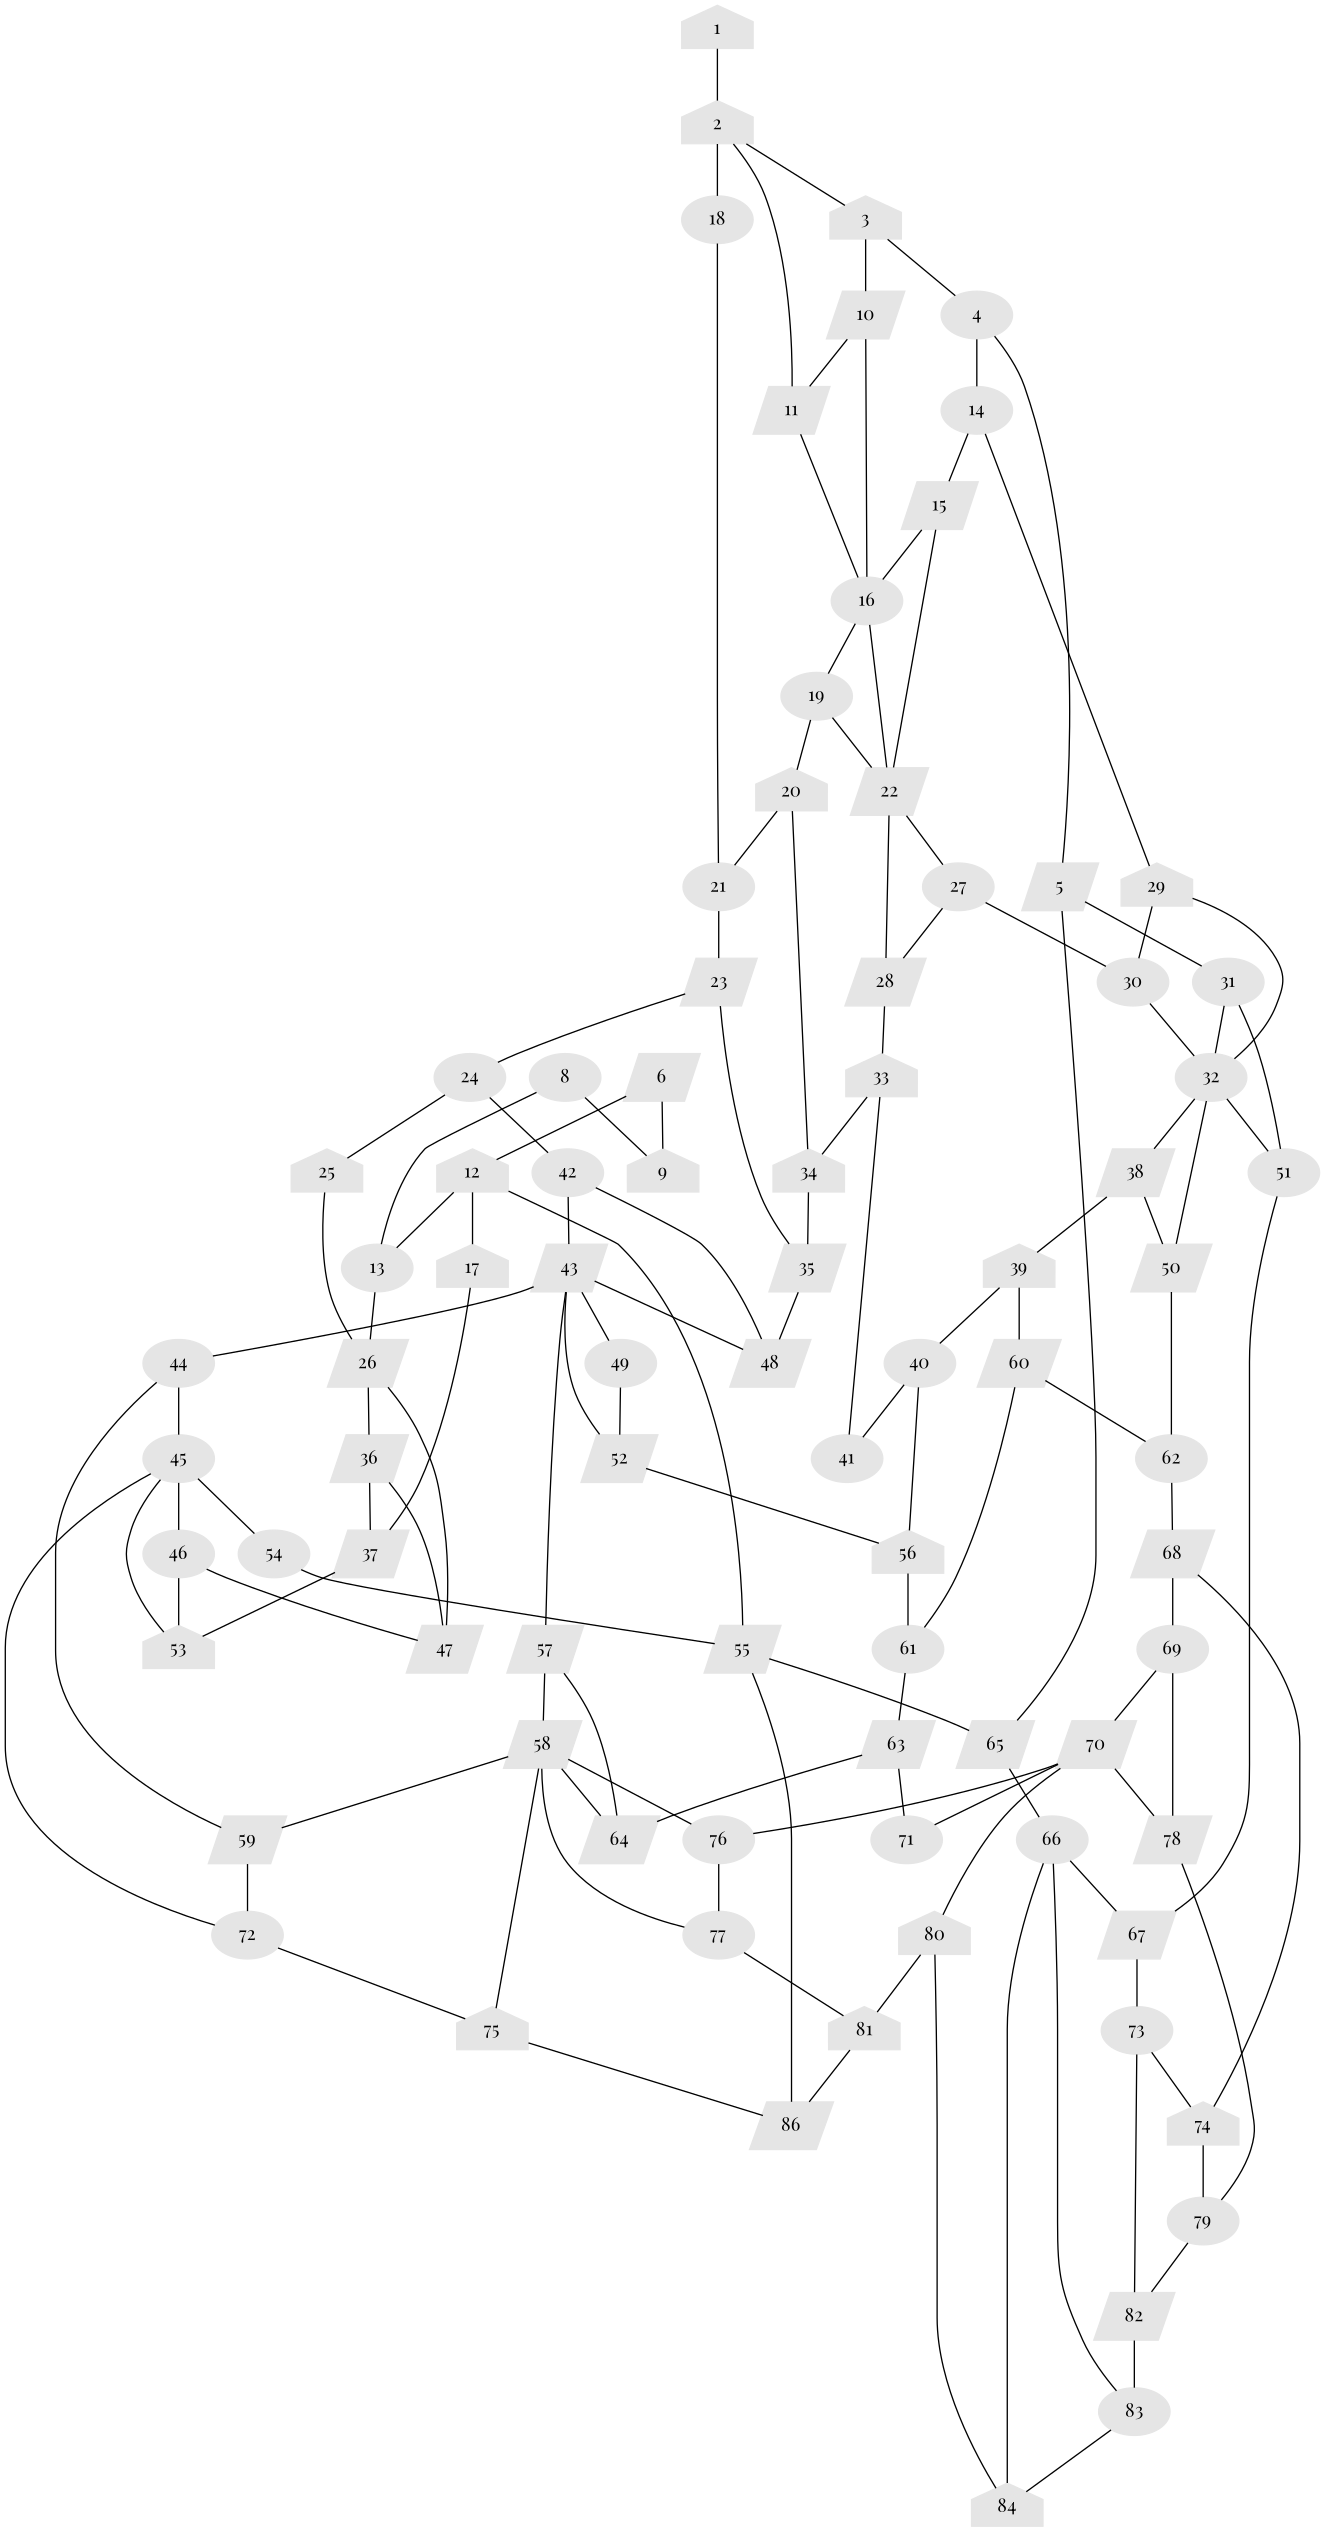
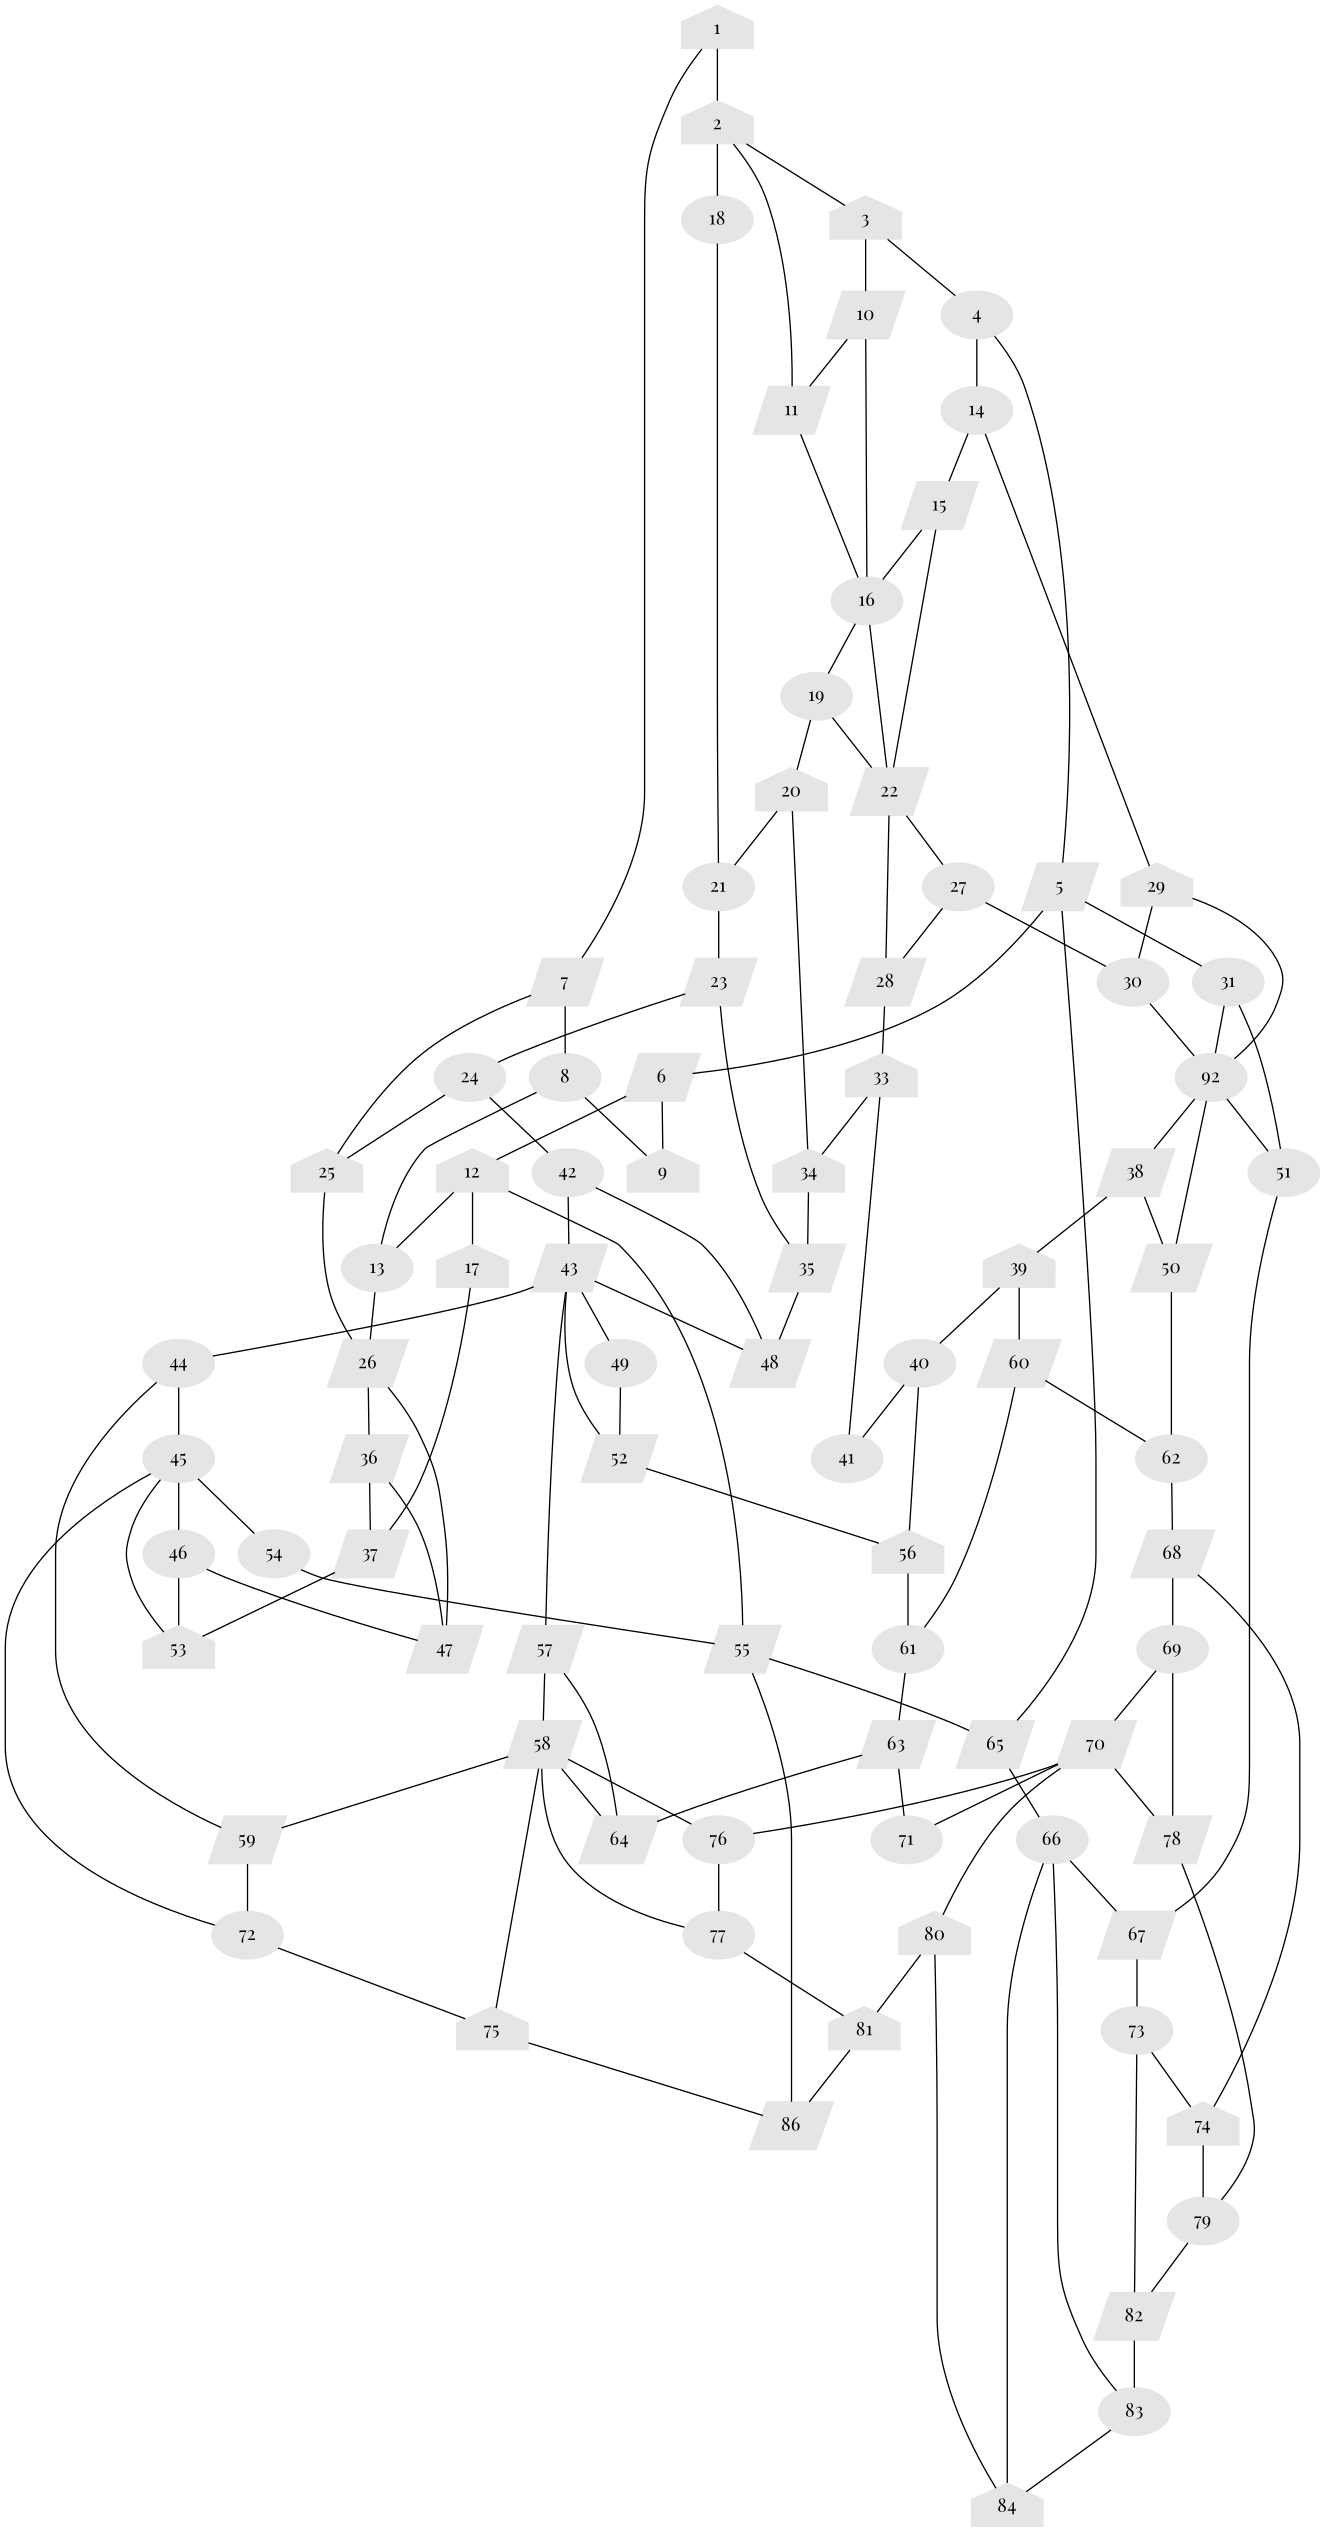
  graph {
    fontname="Playfair Display"
    node [color=gray90 fontname="Playfair Display" shape=parallelogram style=filled]
    edge [fontname="Playfair Display" weight=1.0]
    1 [shape=house]
    2 [shape=house]
+   7
    3 [shape=house]
    11
    18 [shape=ellipse]
    8 [shape=ellipse]
    25 [shape=house]
    4 [shape=ellipse]
    10
    16 [shape=ellipse]
    21 [shape=ellipse]
    5
    14 [shape=ellipse]
    6
    31 [shape=ellipse]
    65
    15
    29 [shape=house]
    9 [shape=house]
    12 [shape=house]
-   32 [shape=ellipse]
+   32 [shape=ellipse label=92]
    51 [shape=ellipse]
    66 [shape=ellipse]
    13 [shape=ellipse]
    17 [shape=house]
    55
    26
    22
    19 [shape=ellipse]
    37
    n32 [label=86]
    36
    47
    30 [shape=ellipse]
    27 [shape=ellipse]
    28
    20 [shape=house]
    53 [shape=house]
    23
    34 [shape=house]
    35
    24 [shape=ellipse]
    33 [shape=house]
    42 [shape=ellipse]
    48
    43
    41 [shape=ellipse]
    38
    50
    67
    39 [shape=house]
    62 [shape=ellipse]
    40 [shape=ellipse]
    60
    56 [shape=house]
    61 [shape=ellipse]
    49 [shape=ellipse]
    52
    44 [shape=ellipse]
    57
    45 [shape=ellipse]
    59
    58
    64
    46 [shape=ellipse]
    54 [shape=ellipse]
    72 [shape=ellipse]
    75 [shape=house]
    68
    73 [shape=ellipse]
    63
    76 [shape=ellipse]
    77 [shape=ellipse]
    81 [shape=house]
    71 [shape=ellipse]
    69 [shape=ellipse]
    74 [shape=house]
    83 [shape=ellipse]
    84 [shape=house]
    82
    70
    78
    79 [shape=ellipse]
    80 [shape=house]
    1 -- 2 [weight=2.0]
+   1 -- 7
    2 -- 3
    2 -- 11
    2 -- 18 [weight=2.0]
+   7 -- 8
+   7 -- 25
    3 -- 4
    3 -- 10
    11 -- 16
    18 -- 21
    8 -- 9
    8 -- 13
    25 -- 26
    4 -- 5
    4 -- 14
    10 -- 11
    10 -- 16
    16 -- 22 [weight=2.0]
    16 -- 19
    21 -- 23
+   5 -- 6
    5 -- 31
    5 -- 65
    14 -- 15
    14 -- 29
    6 -- 9
    6 -- 12
    31 -- 32
    31 -- 51
    65 -- 66 [weight=2.0]
    15 -- 16
    15 -- 22
    29 -- 32
    29 -- 30
    12 -- 13
    12 -- 17 [weight=2.0]
    12 -- 55
    32 -- 51
    32 -- 38
    32 -- 50
    51 -- 67
    66 -- 67
    66 -- 83
    66 -- 84
    13 -- 26
    17 -- 37
    55 -- 65
    55 -- n32
    26 -- 36
    26 -- 47
    22 -- 27
    22 -- 28
    19 -- 22
    19 -- 20
    37 -- 53
    36 -- 37
    36 -- 47
    30 -- 32
    27 -- 30
    27 -- 28
    28 -- 33
    20 -- 21
    20 -- 34
    23 -- 35
    23 -- 24
    34 -- 35
    35 -- 48
    24 -- 25
    24 -- 42
    33 -- 34
    33 -- 41
    42 -- 48
    42 -- 43
    43 -- 48
    43 -- 49
    43 -- 52
    43 -- 44
    43 -- 57
    38 -- 50
    38 -- 39
    50 -- 62
    67 -- 73
    39 -- 40
    39 -- 60
    62 -- 68
    40 -- 41
    40 -- 56
    60 -- 62
    60 -- 61
    56 -- 61
    61 -- 63
    49 -- 52
    52 -- 56
    44 -- 45
    44 -- 59
    57 -- 58
    57 -- 64
    45 -- 53
    45 -- 46
    45 -- 54 [weight=2.0]
    45 -- 72
    59 -- 72
    58 -- 59
    58 -- 64
    58 -- 75
    58 -- 76
    58 -- 77
    46 -- 47
    46 -- 53
    54 -- 55
    72 -- 75
    75 -- n32
    68 -- 69
    68 -- 74
    73 -- 74
    73 -- 82
    63 -- 64
    63 -- 71
    76 -- 77
    77 -- 81
    81 -- n32
    69 -- 70
    69 -- 78
    74 -- 79
    83 -- 84
    82 -- 83 [weight=4.0]
    70 -- 76
    70 -- 71 [weight=2.0]
    70 -- 78
    70 -- 80
    78 -- 79
    79 -- 82
    80 -- 81
    80 -- 84
  }
